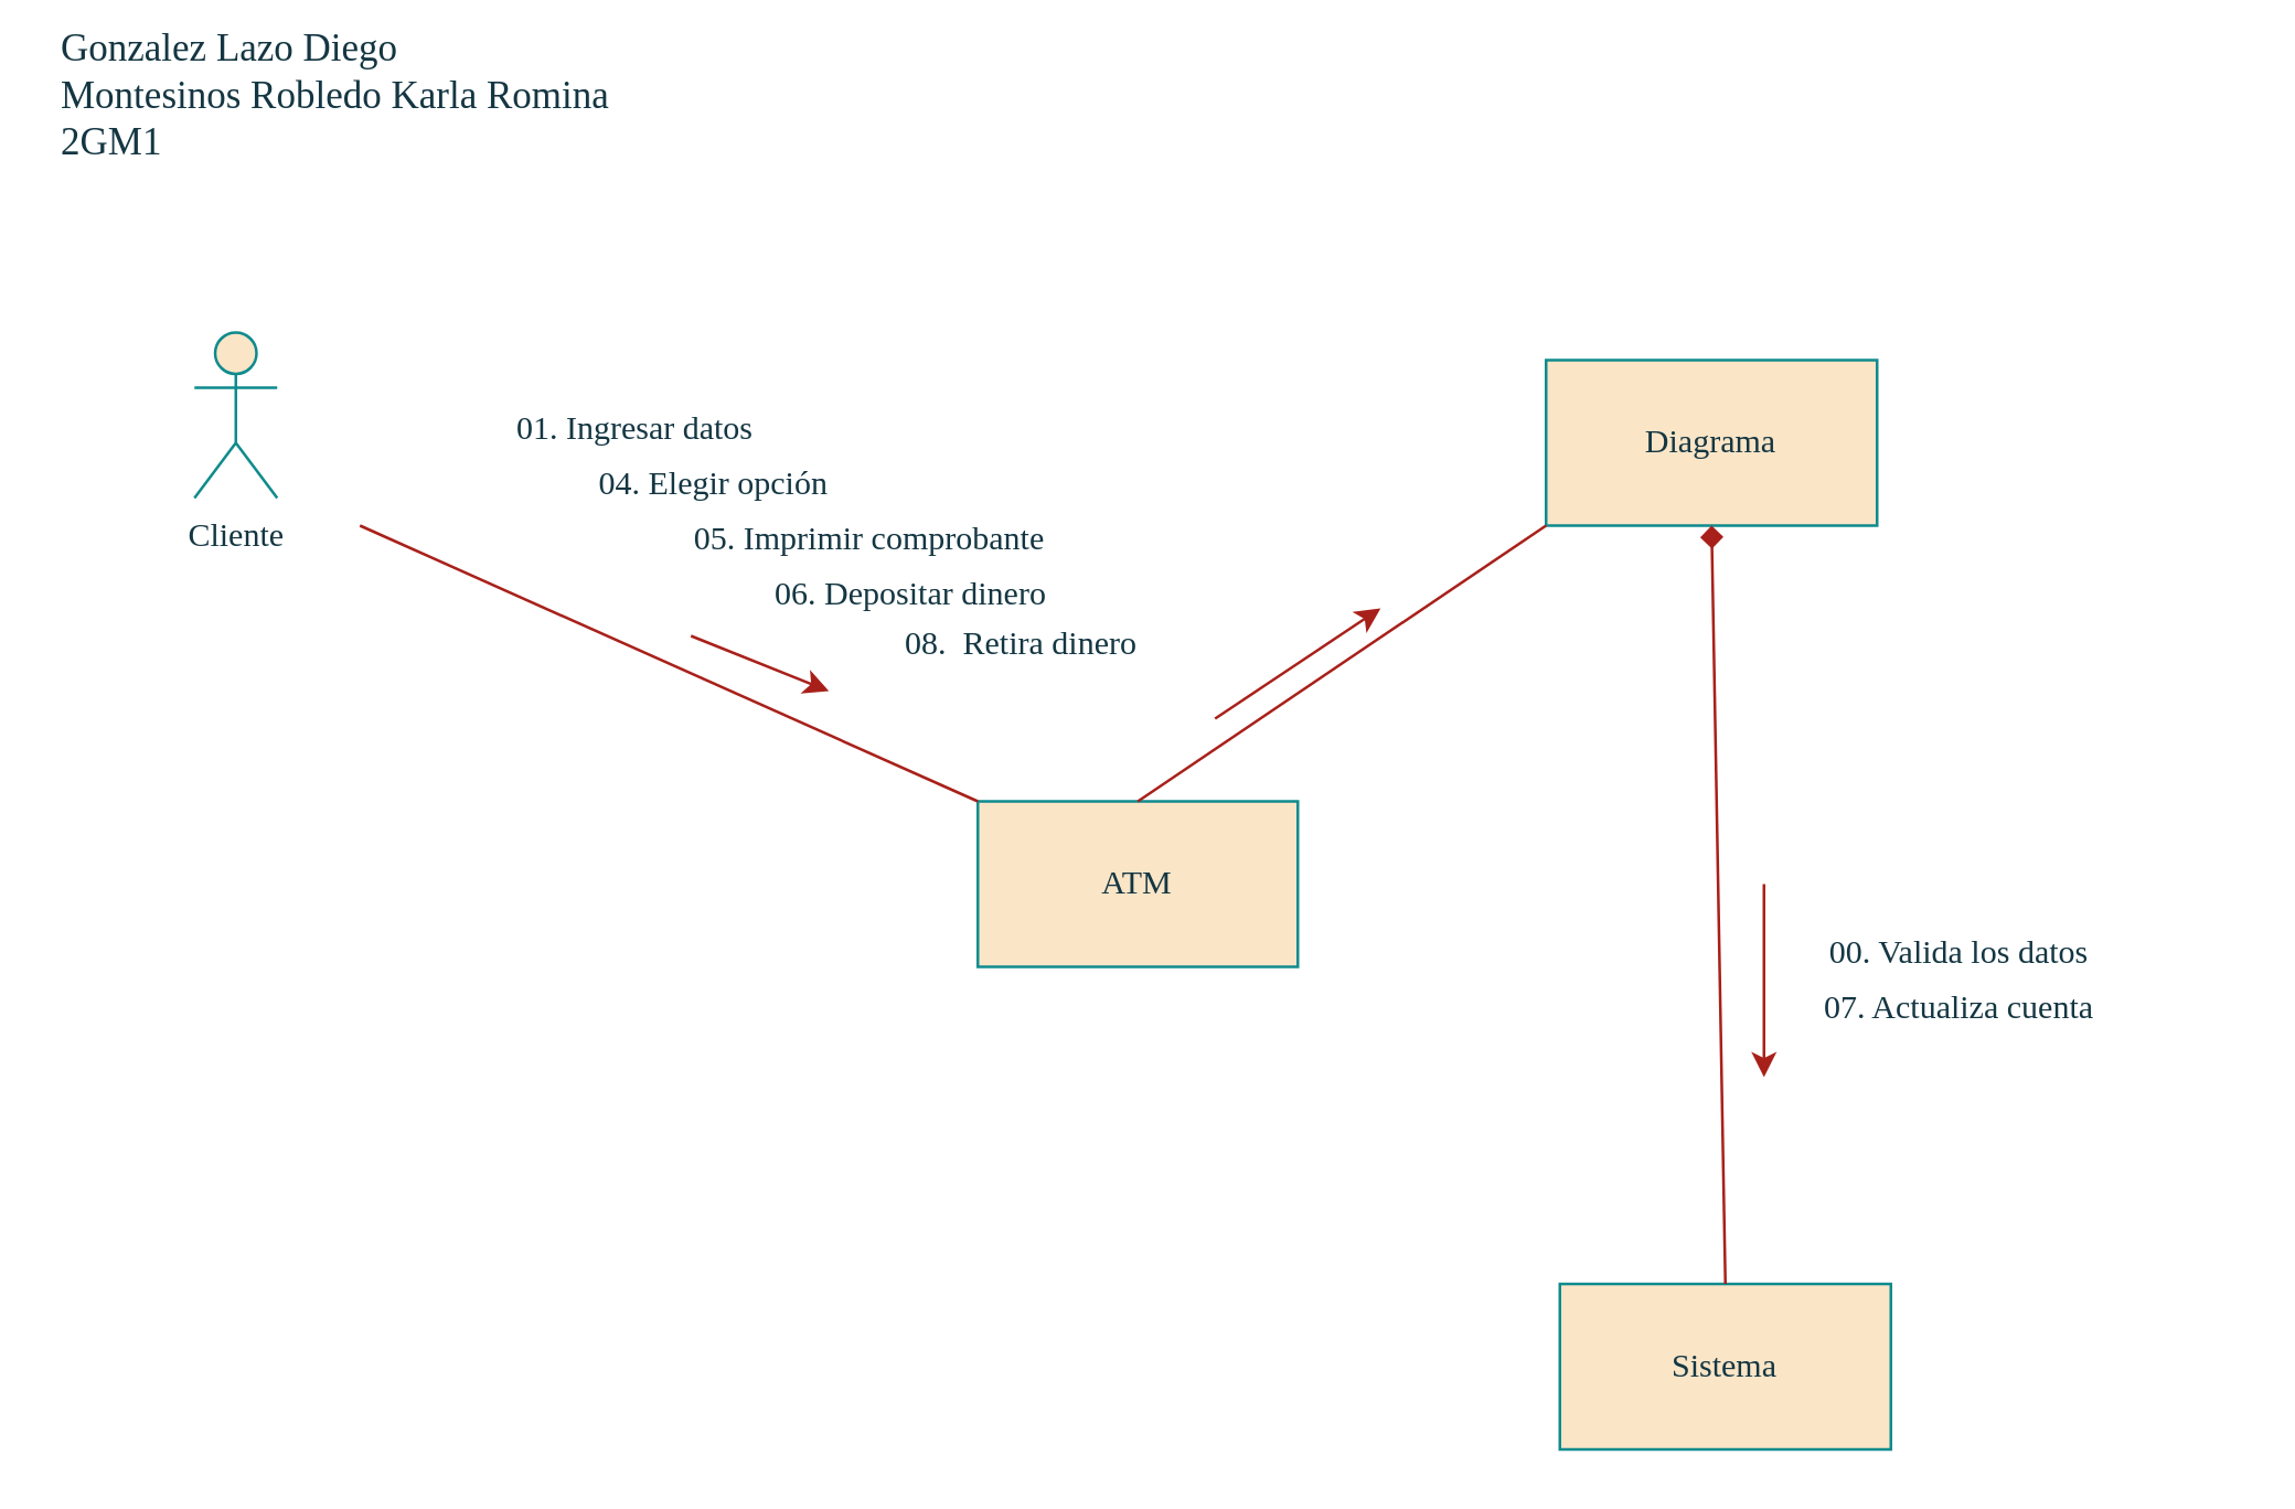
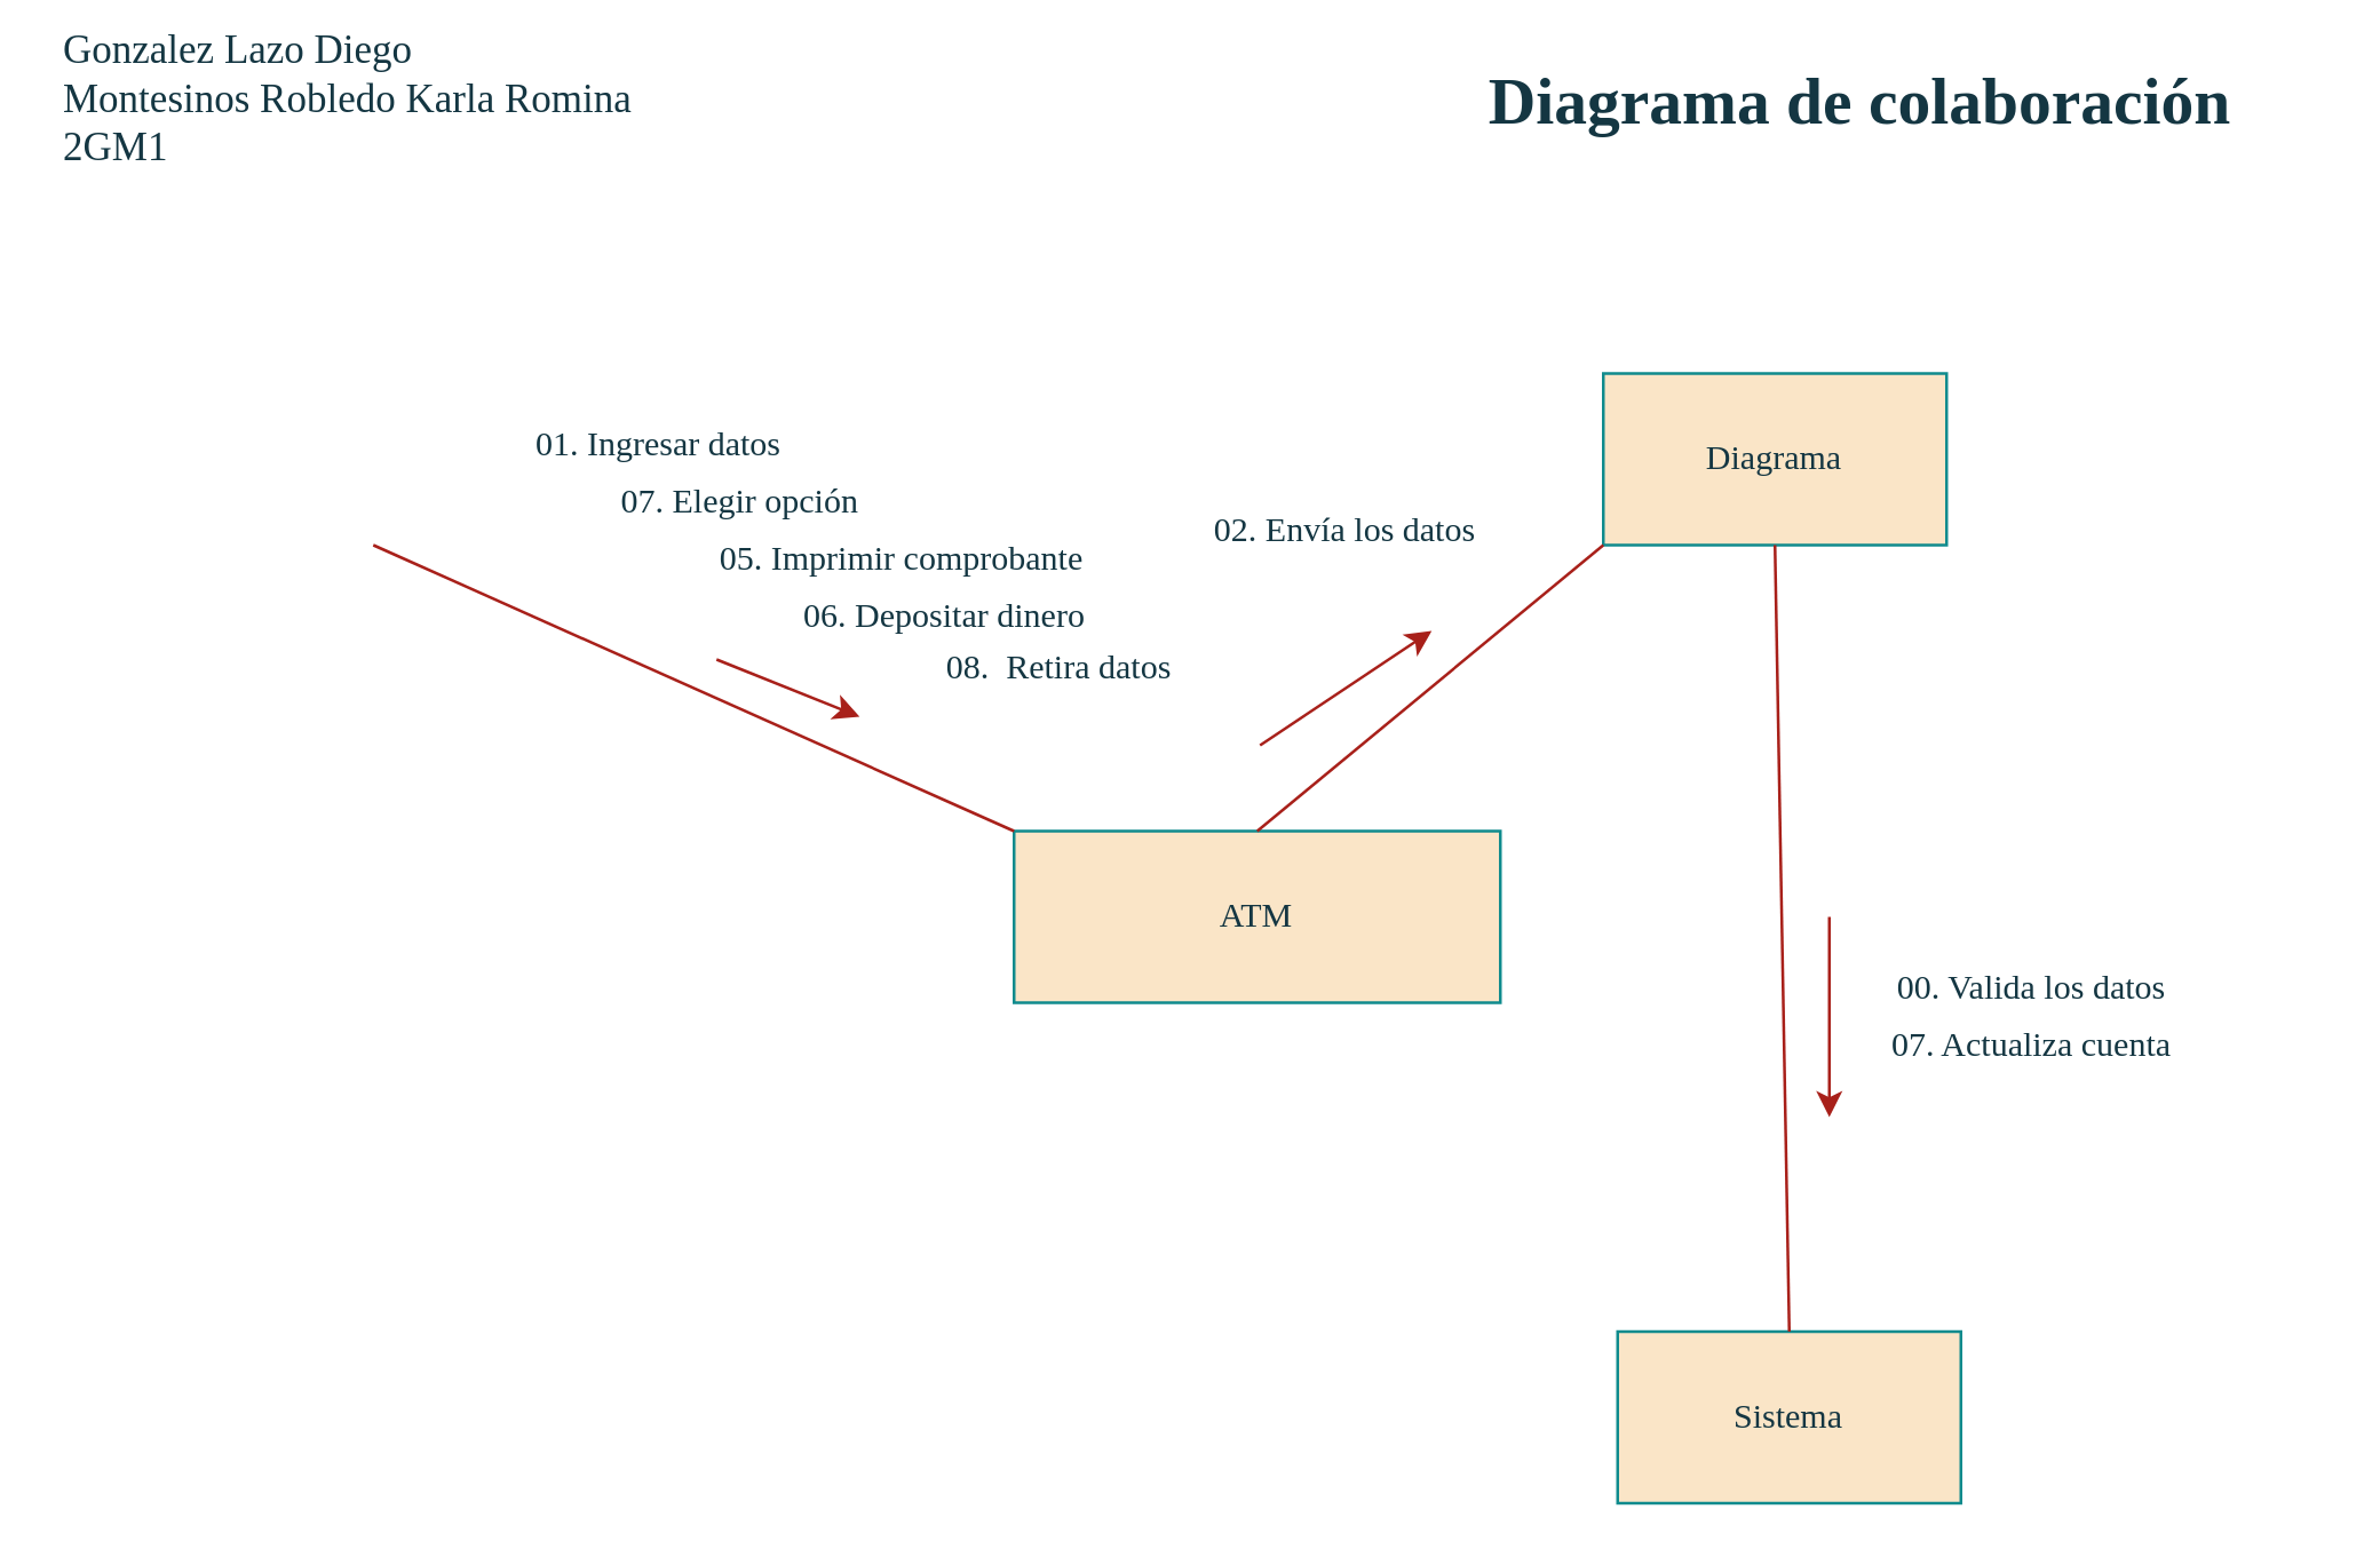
  <mxCell id="0" />
  <mxCell id="1" parent="0" />
- <mxCell id="2" value="ATM" style="rounded=0;whiteSpace=wrap;html=1;fontFamily=Georgia;labelBackgroundColor=none;fillColor=#FAE5C7;strokeColor=#0F8B8D;fontColor=#143642;" vertex="1" parent="1"><mxGeometry x="354" y="290" width="116" height="60" as="geometry" /></mxCell>
- <mxCell id="3" value="Cliente" style="shape=umlActor;verticalLabelPosition=bottom;verticalAlign=top;html=1;outlineConnect=0;fontFamily=Georgia;labelBackgroundColor=none;fillColor=#FAE5C7;strokeColor=#0F8B8D;fontColor=#143642;" vertex="1" parent="1"><mxGeometry x="70" y="120" width="30" height="60" as="geometry" /></mxCell>
+ <mxCell id="2" value="ATM" style="rounded=0;whiteSpace=wrap;html=1;fontFamily=Georgia;labelBackgroundColor=none;fillColor=#FAE5C7;strokeColor=#0F8B8D;fontColor=#143642;" vertex="1" parent="1"><mxGeometry x="354" y="290" width="170" height="60" as="geometry" /></mxCell>
  <mxCell id="4" value="" style="endArrow=none;html=1;rounded=0;entryX=0;entryY=0;entryDx=0;entryDy=0;labelBackgroundColor=none;fontColor=default;strokeColor=#A8201A;" edge="1" parent="1" target="2"><mxGeometry width="50" height="50" relative="1" as="geometry"><mxPoint x="130" y="190" as="sourcePoint" /><mxPoint x="440" y="370" as="targetPoint" /></mxGeometry></mxCell>
  <mxCell id="5" value="Sistema" style="rounded=0;whiteSpace=wrap;html=1;fontFamily=Georgia;labelBackgroundColor=none;fillColor=#FAE5C7;strokeColor=#0F8B8D;fontColor=#143642;" vertex="1" parent="1"><mxGeometry x="565" y="465" width="120" height="60" as="geometry" /></mxCell>
  <mxCell id="6" value="Diagrama" style="rounded=0;whiteSpace=wrap;html=1;fontFamily=Georgia;labelBackgroundColor=none;fillColor=#FAE5C7;strokeColor=#0F8B8D;fontColor=#143642;" vertex="1" parent="1"><mxGeometry x="560" y="130" width="120" height="60" as="geometry" /></mxCell>
  <mxCell id="7" value="" style="endArrow=none;html=1;rounded=0;exitX=0;exitY=1;exitDx=0;exitDy=0;entryX=0.5;entryY=0;entryDx=0;entryDy=0;labelBackgroundColor=none;fontColor=default;strokeColor=#A8201A;" edge="1" parent="1" source="6" target="2"><mxGeometry width="50" height="50" relative="1" as="geometry"><mxPoint x="390" y="420" as="sourcePoint" /><mxPoint x="474" y="290" as="targetPoint" /></mxGeometry></mxCell>
  <mxCell id="8" value="01. Ingresar datos" style="text;html=1;align=center;verticalAlign=middle;whiteSpace=wrap;rounded=0;fontFamily=Georgia;labelBackgroundColor=none;fontColor=#143642;" vertex="1" parent="1"><mxGeometry x="160" y="140" width="140" height="30" as="geometry" /></mxCell>
  <mxCell id="9" value="" style="endArrow=classic;html=1;rounded=0;labelBackgroundColor=none;fontColor=default;strokeColor=#A8201A;" edge="1" parent="1"><mxGeometry width="50" height="50" relative="1" as="geometry"><mxPoint x="250" y="230" as="sourcePoint" /><mxPoint x="300" y="250" as="targetPoint" /></mxGeometry></mxCell>
+ <mxCell id="10" value="02. Envía los datos" style="text;html=1;align=center;verticalAlign=middle;whiteSpace=wrap;rounded=0;fontFamily=Georgia;labelBackgroundColor=none;fontColor=#143642;" vertex="1" parent="1"><mxGeometry x="400" y="170" width="140" height="30" as="geometry" /></mxCell>
  <mxCell id="11" value="" style="endArrow=classic;html=1;rounded=0;labelBackgroundColor=none;fontColor=default;strokeColor=#A8201A;" edge="1" parent="1"><mxGeometry width="50" height="50" relative="1" as="geometry"><mxPoint x="440" y="260" as="sourcePoint" /><mxPoint x="500" y="220" as="targetPoint" /></mxGeometry></mxCell>
  <mxCell id="12" value="00. Valida los datos" style="text;html=1;align=center;verticalAlign=middle;whiteSpace=wrap;rounded=0;fontFamily=Georgia;labelBackgroundColor=none;fontColor=#143642;" vertex="1" parent="1"><mxGeometry x="640" y="330" width="140" height="30" as="geometry" /></mxCell>
- <mxCell id="13" value="" style="endArrow=diamond;html=1;rounded=0;exitX=0.5;exitY=0;exitDx=0;exitDy=0;entryX=0.5;entryY=1;entryDx=0;entryDy=0;labelBackgroundColor=none;fontColor=default;strokeColor=#A8201A;" edge="1" parent="1" source="5" target="6"><mxGeometry width="50" height="50" relative="1" as="geometry"><mxPoint x="400" y="390" as="sourcePoint" /><mxPoint x="570" y="230" as="targetPoint" /></mxGeometry></mxCell>
- <mxCell id="14" value="04. Elegir opción&amp;nbsp;" style="text;html=1;align=center;verticalAlign=middle;whiteSpace=wrap;rounded=0;fontFamily=Georgia;labelBackgroundColor=none;fontColor=#143642;" vertex="1" parent="1"><mxGeometry x="190" y="160" width="140" height="30" as="geometry" /></mxCell>
+ <mxCell id="13" value="" style="endArrow=none;html=1;rounded=0;exitX=0.5;exitY=0;exitDx=0;exitDy=0;entryX=0.5;entryY=1;entryDx=0;entryDy=0;labelBackgroundColor=none;fontColor=default;strokeColor=#A8201A;" edge="1" parent="1" source="5" target="6"><mxGeometry width="50" height="50" relative="1" as="geometry"><mxPoint x="400" y="390" as="sourcePoint" /><mxPoint x="570" y="230" as="targetPoint" /></mxGeometry></mxCell>
+ <mxCell id="14" value="07. Elegir opción&amp;nbsp;" style="text;html=1;align=center;verticalAlign=middle;whiteSpace=wrap;rounded=0;fontFamily=Georgia;labelBackgroundColor=none;fontColor=#143642;" vertex="1" parent="1"><mxGeometry x="190" y="160" width="140" height="30" as="geometry" /></mxCell>
  <mxCell id="15" value="" style="endArrow=classic;html=1;rounded=0;labelBackgroundColor=none;fontColor=default;strokeColor=#A8201A;" edge="1" parent="1"><mxGeometry width="50" height="50" relative="1" as="geometry"><mxPoint x="639" y="320" as="sourcePoint" /><mxPoint x="639" y="390" as="targetPoint" /></mxGeometry></mxCell>
  <mxCell id="16" value="05. Imprimir comprobante" style="text;html=1;align=center;verticalAlign=middle;whiteSpace=wrap;rounded=0;fontFamily=Georgia;labelBackgroundColor=none;fontColor=#143642;" vertex="1" parent="1"><mxGeometry x="240" y="180" width="150" height="30" as="geometry" /></mxCell>
  <mxCell id="17" value="06. Depositar dinero" style="text;html=1;align=center;verticalAlign=middle;whiteSpace=wrap;rounded=0;fontFamily=Georgia;labelBackgroundColor=none;fontColor=#143642;" vertex="1" parent="1"><mxGeometry x="260" y="200" width="140" height="30" as="geometry" /></mxCell>
  <mxCell id="18" value="07. Actualiza cuenta" style="text;html=1;align=center;verticalAlign=middle;whiteSpace=wrap;rounded=0;fontFamily=Georgia;labelBackgroundColor=none;fontColor=#143642;" vertex="1" parent="1"><mxGeometry x="640" y="350" width="140" height="30" as="geometry" /></mxCell>
- <mxCell id="19" value="08.&amp;nbsp; Retira dinero" style="text;html=1;align=center;verticalAlign=middle;whiteSpace=wrap;rounded=0;fontFamily=Georgia;labelBackgroundColor=none;fontColor=#143642;" vertex="1" parent="1"><mxGeometry x="300" y="220" width="140" height="25" as="geometry" /></mxCell>
+ <mxCell id="19" value="08.&amp;nbsp; Retira datos" style="text;html=1;align=center;verticalAlign=middle;whiteSpace=wrap;rounded=0;fontFamily=Georgia;labelBackgroundColor=none;fontColor=#143642;" vertex="1" parent="1"><mxGeometry x="300" y="220" width="140" height="25" as="geometry" /></mxCell>
  <mxCell id="20" value="Gonzalez Lazo Diego&lt;div&gt;Montesinos Robledo Karla Romina&lt;/div&gt;&lt;div&gt;2GM1&lt;/div&gt;" style="text;html=1;align=left;verticalAlign=middle;whiteSpace=wrap;rounded=0;fontColor=#143642;fontFamily=Georgia;fontSize=14;" vertex="1" parent="1"><mxGeometry x="20" y="20" width="250" height="30" as="geometry" /></mxCell>
+ <mxCell id="21" value="Diagrama de colaboración" style="text;html=1;align=center;verticalAlign=middle;whiteSpace=wrap;rounded=0;fontColor=#143642;fontFamily=Georgia;fontSize=23;fontStyle=1" vertex="1" parent="1"><mxGeometry x="490" y="20" width="320" height="30" as="geometry" /></mxCell>
